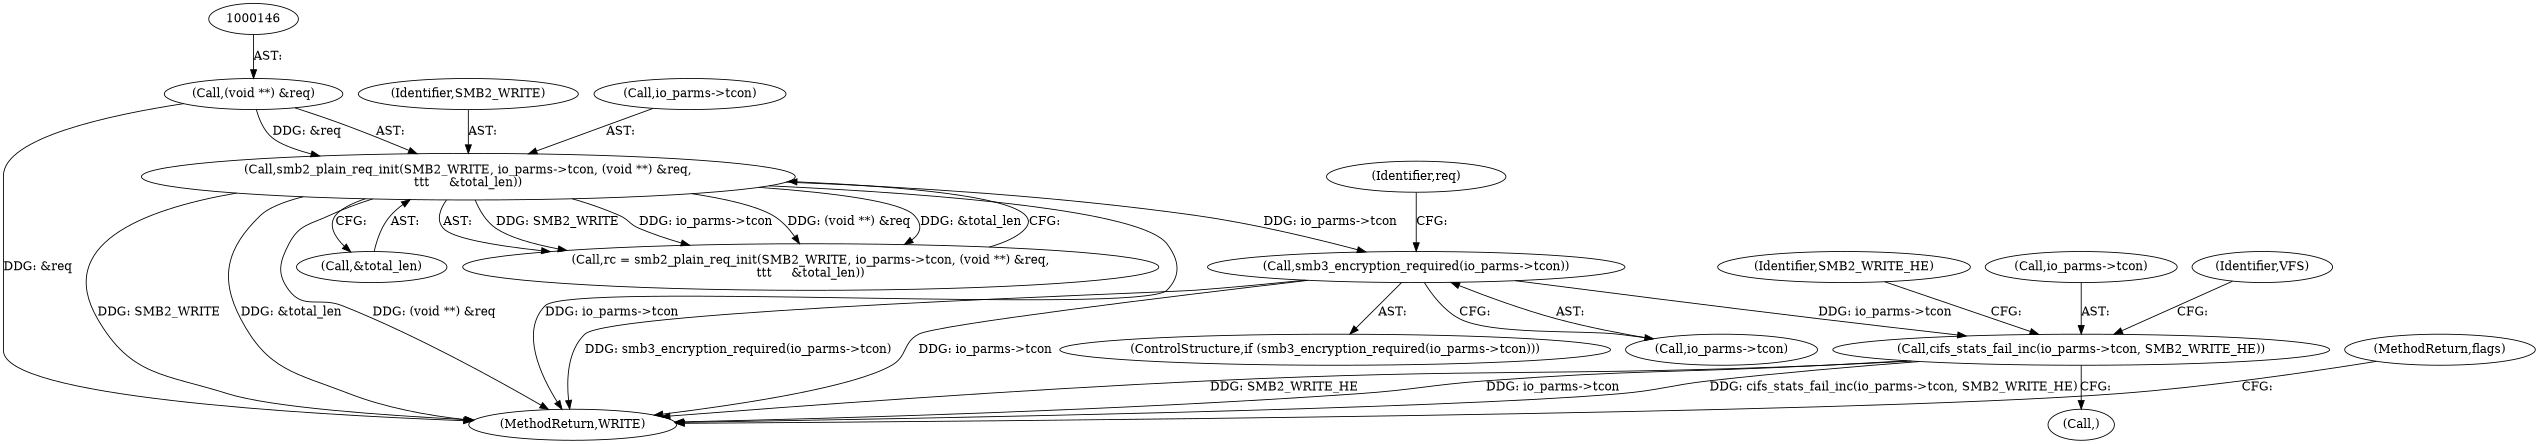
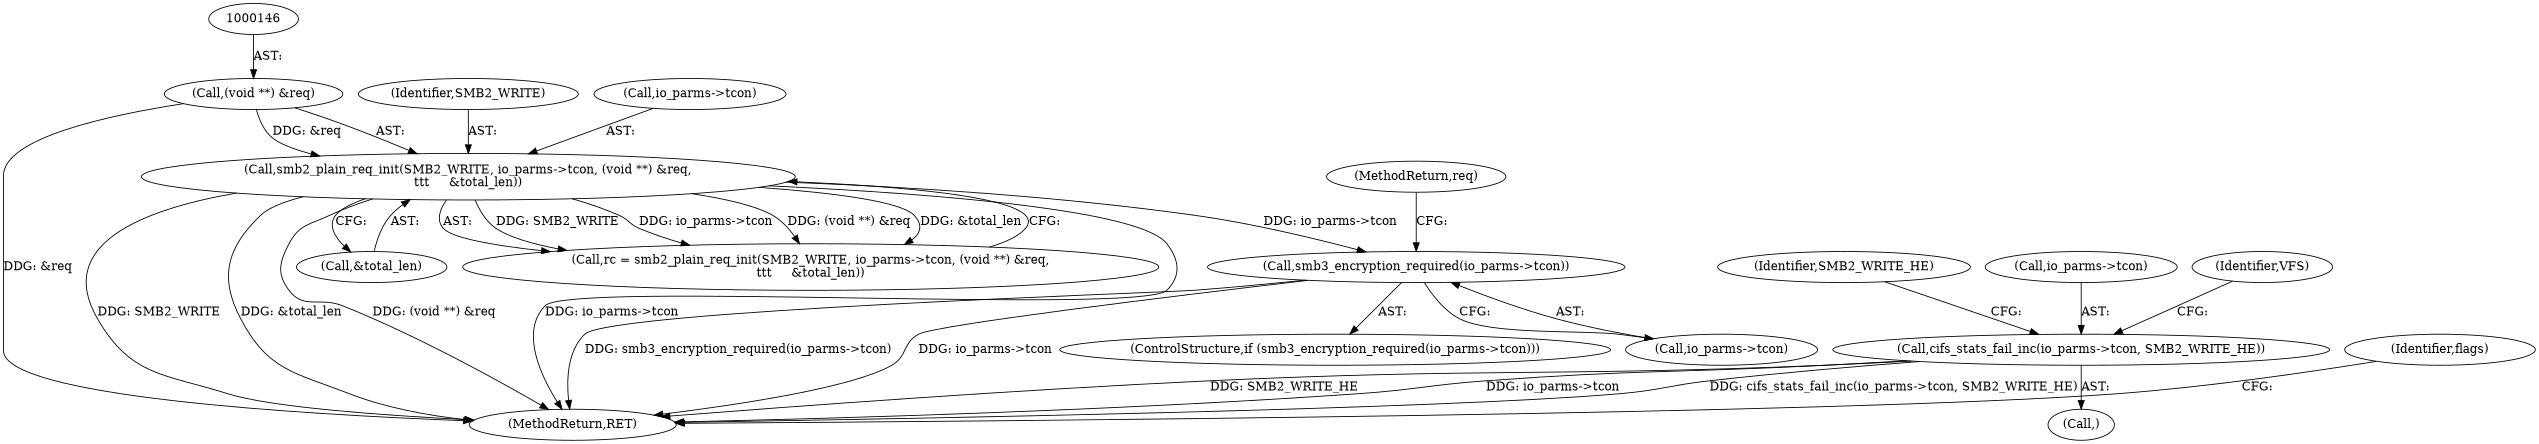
  digraph {
    n1 [label="(Call,smb3_encryption_required(io_parms->tcon))"]
    n2 [label="(Call,cifs_stats_fail_inc(io_parms->tcon, SMB2_WRITE_HE))"]
    n3 [label="(Call,io_parms->tcon)"]
-   n4 [label="(MethodReturn,WRITE)"]
+   n4 [label="(MethodReturn,RET)"]
    n5 [label="(ControlStructure,if (smb3_encryption_required(io_parms->tcon)))"]
    n6 [label="(Call,)"]
    n7 [label="(Call,smb2_plain_req_init(SMB2_WRITE, io_parms->tcon, (void **) &req,\n\t\t\t     &total_len))"]
    n8 [label="(Call,&total_len)"]
    n9 [label="(Call,rc = smb2_plain_req_init(SMB2_WRITE, io_parms->tcon, (void **) &req,\n\t\t\t     &total_len))"]
    n10 [label="(Call,(void **) &req)"]
    n11 [label="(Identifier,SMB2_WRITE_HE)"]
    n12 [label="(Identifier,SMB2_WRITE)"]
    n13 [label="(Call,io_parms->tcon)"]
    n14 [label="(Call,io_parms->tcon)"]
    n15 [label="(Identifier,VFS)"]
-   n16 [label="(Identifier,req)"]
-   n17 [label="(MethodReturn,flags)"]
+   n16 [label="(MethodReturn,req)"]
+   n17 [label="(Identifier,flags)"]
    1000146
-   n1 -> n2 [label="DDG: io_parms->tcon"]
    n1 -> n3 [label="CFG: "]
    n1 -> n4 [label="DDG: smb3_encryption_required(io_parms->tcon)"]
    n1 -> n4 [label="DDG: io_parms->tcon"]
    n1 -> n5 [label="AST: "]
    n2 -> n4 [label="DDG: SMB2_WRITE_HE"]
    n2 -> n4 [label="DDG: io_parms->tcon"]
    n2 -> n4 [label="DDG: cifs_stats_fail_inc(io_parms->tcon, SMB2_WRITE_HE)"]
-   n2 -> n6 [label="CFG: "]
+   n2 -> n6 [label="AST: "]
    n3 -> n1 [label="AST: "]
    n7 -> n1 [label="DDG: io_parms->tcon"]
    n7 -> n4 [label="DDG: io_parms->tcon"]
    n7 -> n4 [label="DDG: SMB2_WRITE"]
    n7 -> n4 [label="DDG: &total_len"]
    n7 -> n4 [label="DDG: (void **) &req"]
    n7 -> n8 [label="CFG: "]
    n7 -> n9 [label="AST: "]
    n7 -> n9 [label="DDG: SMB2_WRITE"]
    n7 -> n9 [label="DDG: io_parms->tcon"]
    n7 -> n9 [label="DDG: (void **) &req"]
    n7 -> n9 [label="DDG: &total_len"]
    n8 -> n7 [label="AST: "]
    n9 -> n7 [label="CFG: "]
    n10 -> n4 [label="DDG: &req"]
    n10 -> n7 [label="AST: "]
    n10 -> n7 [label="DDG: &req"]
    n11 -> n2 [label="CFG: "]
    n12 -> n7 [label="AST: "]
    n13 -> n7 [label="AST: "]
    n14 -> n2 [label="AST: "]
    n15 -> n2 [label="CFG: "]
    n16 -> n1 [label="CFG: "]
    n17 -> n4 [label="CFG: "]
    1000146 -> n10 [label="AST: "]
  }
